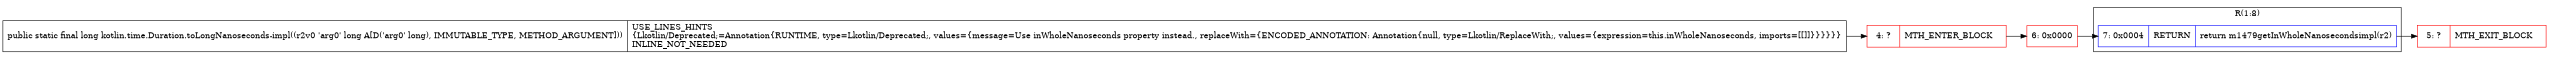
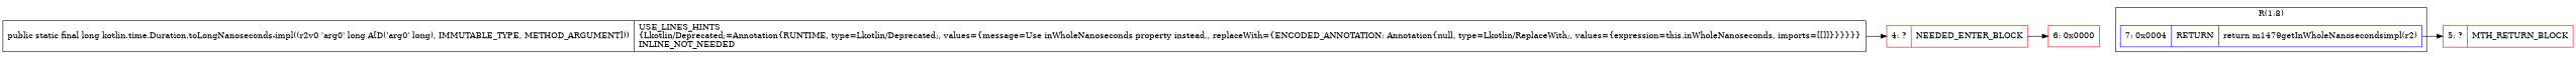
  digraph {
    rankdir=LR
    node [color=red shape=record]
    n1 [color=blue label="{7\:\ 0x0004|RETURN\l|return m1479getInWholeNanosecondsimpl(r2)\l}"]
-   n2 [label="{5\:\ ?|MTH_EXIT_BLOCK\l}"]
-   n3 [label="{4\:\ ?|MTH_ENTER_BLOCK\l}"]
+   n2 [label="{5\:\ ?|MTH_RETURN_BLOCK\l}"]
+   n3 [label="{4\:\ ?|NEEDED_ENTER_BLOCK\l}"]
    n4 [label="{6\:\ 0x0000}"]
    n5 [label="{public static final long kotlin.time.Duration.toLongNanoseconds\-impl((r2v0 'arg0' long A[D('arg0' long), IMMUTABLE_TYPE, METHOD_ARGUMENT]))  | USE_LINES_HINTS\l\{Lkotlin\/Deprecated;=Annotation\{RUNTIME, type=Lkotlin\/Deprecated;, values=\{message=Use inWholeNanoseconds property instead., replaceWith=\{ENCODED_ANNOTATION: Annotation\{null, type=Lkotlin\/ReplaceWith;, values=\{expression=this.inWholeNanoseconds, imports=[[]]\}\}\}\}\}\}\lINLINE_NOT_NEEDED\l}" color=""]
    subgraph cluster_1 {
      label="R(1:8)"
      n1
    }
    n1 -> n2
    n3 -> n4
-   n4 -> n1
    n5 -> n3
  }
